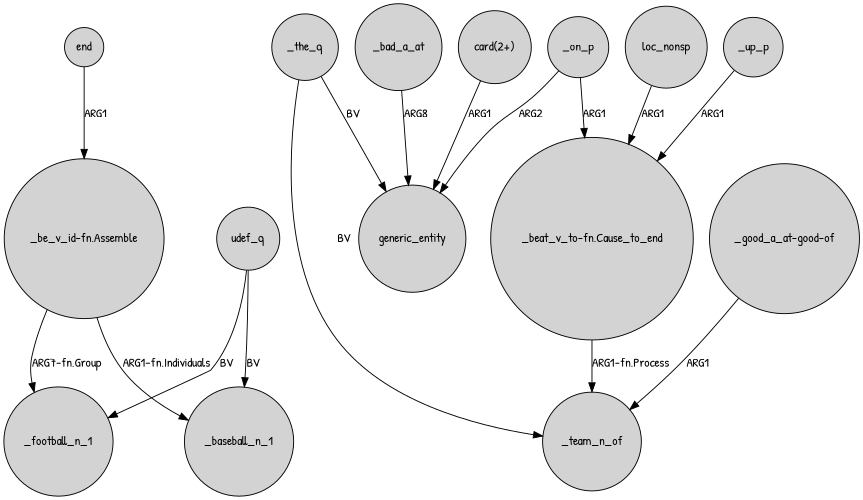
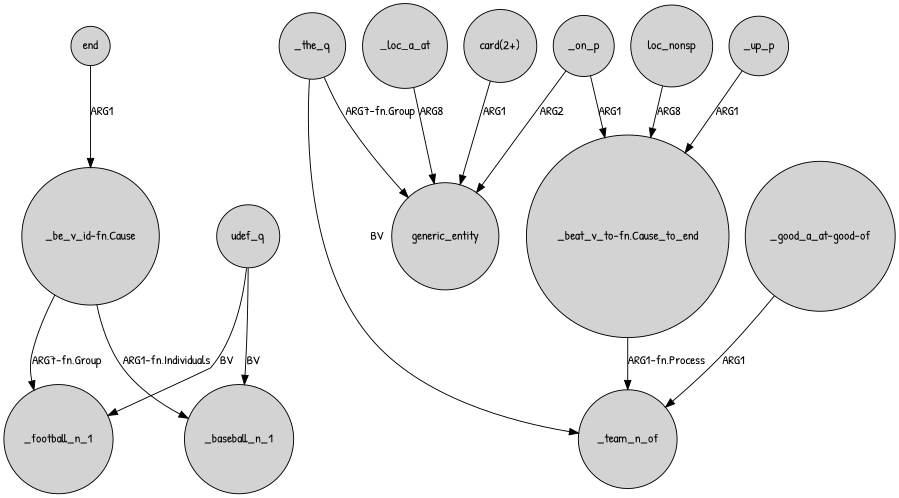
  digraph {
    fontname="Patrick Hand"
    node [fontname="Patrick Hand" shape=circle style=filled]
    edge [fontname="Patrick Hand"]
-   "_be_v_id-fn.Assemble"
+   "_be_v_id-fn.Assemble" [label="_be_v_id-fn.Cause"]
    _football_n_1
    _baseball_n_1
-   _bad_a_at
+   _bad_a_at [label=_loc_a_at]
    generic_entity
    loc_nonsp
    "_beat_v_to-fn.Cause_to_end"
    _team_n_of
    _on_p
    n10 [label=end]
    "card(2+)"
    udef_q
    _up_p
    _the_q
    n15 [label="_good_a_at-good-of"]
    "_be_v_id-fn.Assemble" -> _football_n_1 [label="ARG7-fn.Group"]
    "_be_v_id-fn.Assemble" -> _baseball_n_1 [label="ARG1-fn.Individuals"]
    _bad_a_at -> generic_entity [label=ARG8]
-   loc_nonsp -> "_beat_v_to-fn.Cause_to_end" [label=ARG1]
+   loc_nonsp -> "_beat_v_to-fn.Cause_to_end" [label=ARG8]
    "_beat_v_to-fn.Cause_to_end" -> _team_n_of [label="ARG1-fn.Process"]
    _on_p -> generic_entity [label=ARG2]
    _on_p -> "_beat_v_to-fn.Cause_to_end" [label=ARG1]
    n10 -> "_be_v_id-fn.Assemble" [label=ARG1]
    "card(2+)" -> generic_entity [label=ARG1]
    udef_q -> _football_n_1 [label=BV]
    udef_q -> _baseball_n_1 [label=BV]
    _up_p -> "_beat_v_to-fn.Cause_to_end" [label=ARG1]
-   _the_q -> generic_entity [label=BV]
+   _the_q -> generic_entity [label="ARG7-fn.Group"]
    _the_q -> _team_n_of [label=BV]
    n15 -> _team_n_of [label=ARG1]
  }
